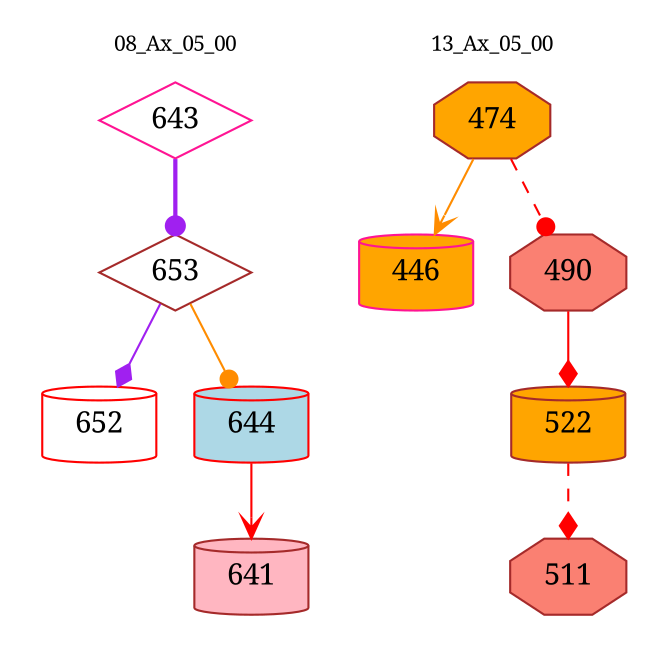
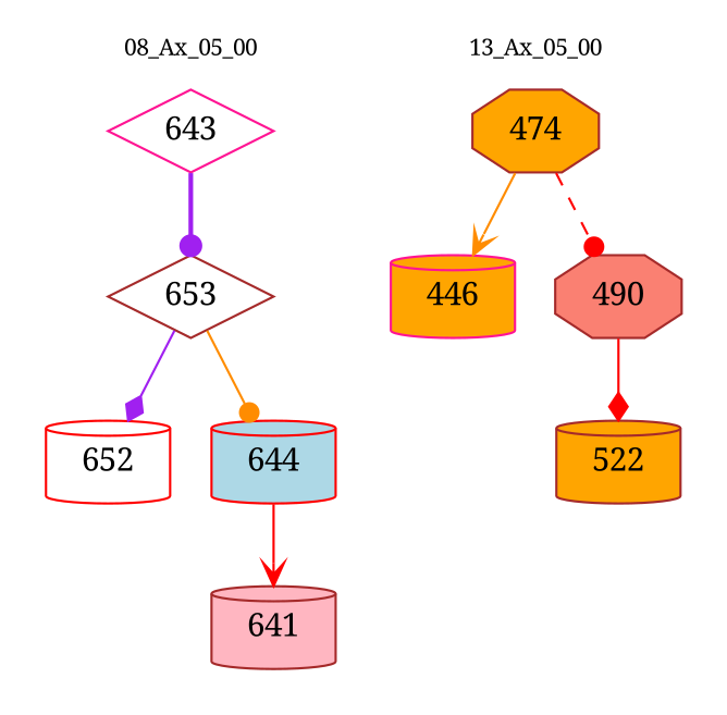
  digraph {
    fontname="Noto Serif"
    node [color=brown fillcolor=white fontname="Noto Serif" shape=cylinder style=filled]
    edge [arrowhead=dot color=red fontname="Noto Serif" style=solid]
    n1 [color=deeppink label=643 shape=diamond]
    n2 [label=653 shape=diamond]
    n3 [color=red label=652]
    n4 [color=red fillcolor=lightblue label=644]
    n5 [fillcolor=lightpink label=641]
    n6 [fillcolor=orange label=474 shape=octagon]
    n7 [color=deeppink fillcolor=orange label=446]
    n8 [fillcolor=salmon label=490 shape=octagon]
    n9 [fillcolor=orange label=522]
-   n10 [fillcolor=salmon label=511 shape=octagon]
    subgraph cluster_1 {
      color=white
      fontsize=10
      label="08_Ax_05_00"
      n1
      n2
      n3
      n4
      n5
    }
    subgraph cluster_2 {
      color=white
      fontsize=10
      label="13_Ax_05_00"
      n6
      n7
      n8
      n9
-     n10
    }
    n1 -> n2 [color=purple style=bold]
    n2 -> n3 [arrowhead=diamond color=purple]
    n2 -> n4 [color=darkorange]
    n4 -> n5 [arrowhead=vee]
    n6 -> n7 [arrowhead=vee color=darkorange]
    n6 -> n8 [style=dashed]
    n8 -> n9 [arrowhead=diamond]
-   n9 -> n10 [arrowhead=diamond style=dashed]
  }
